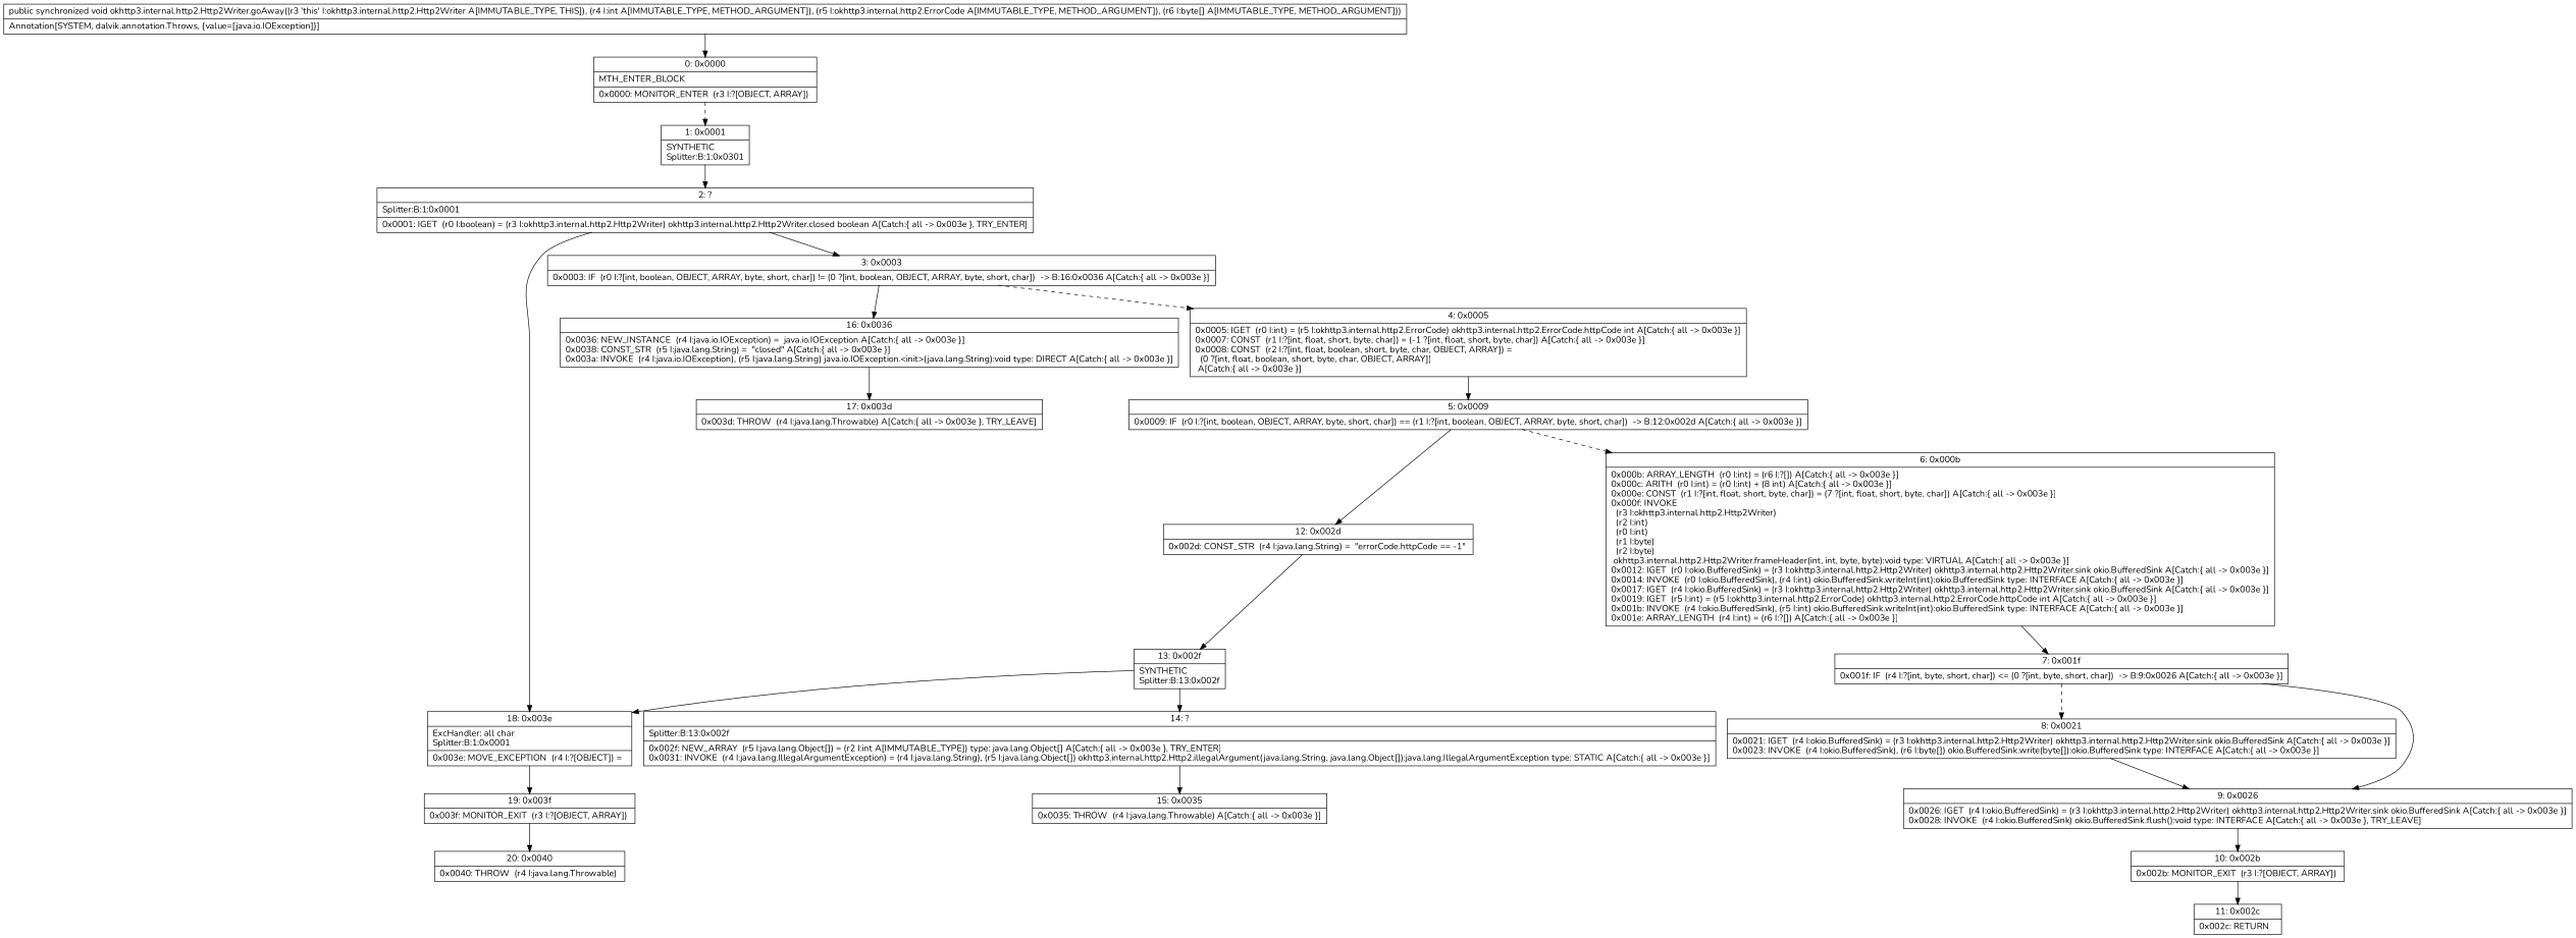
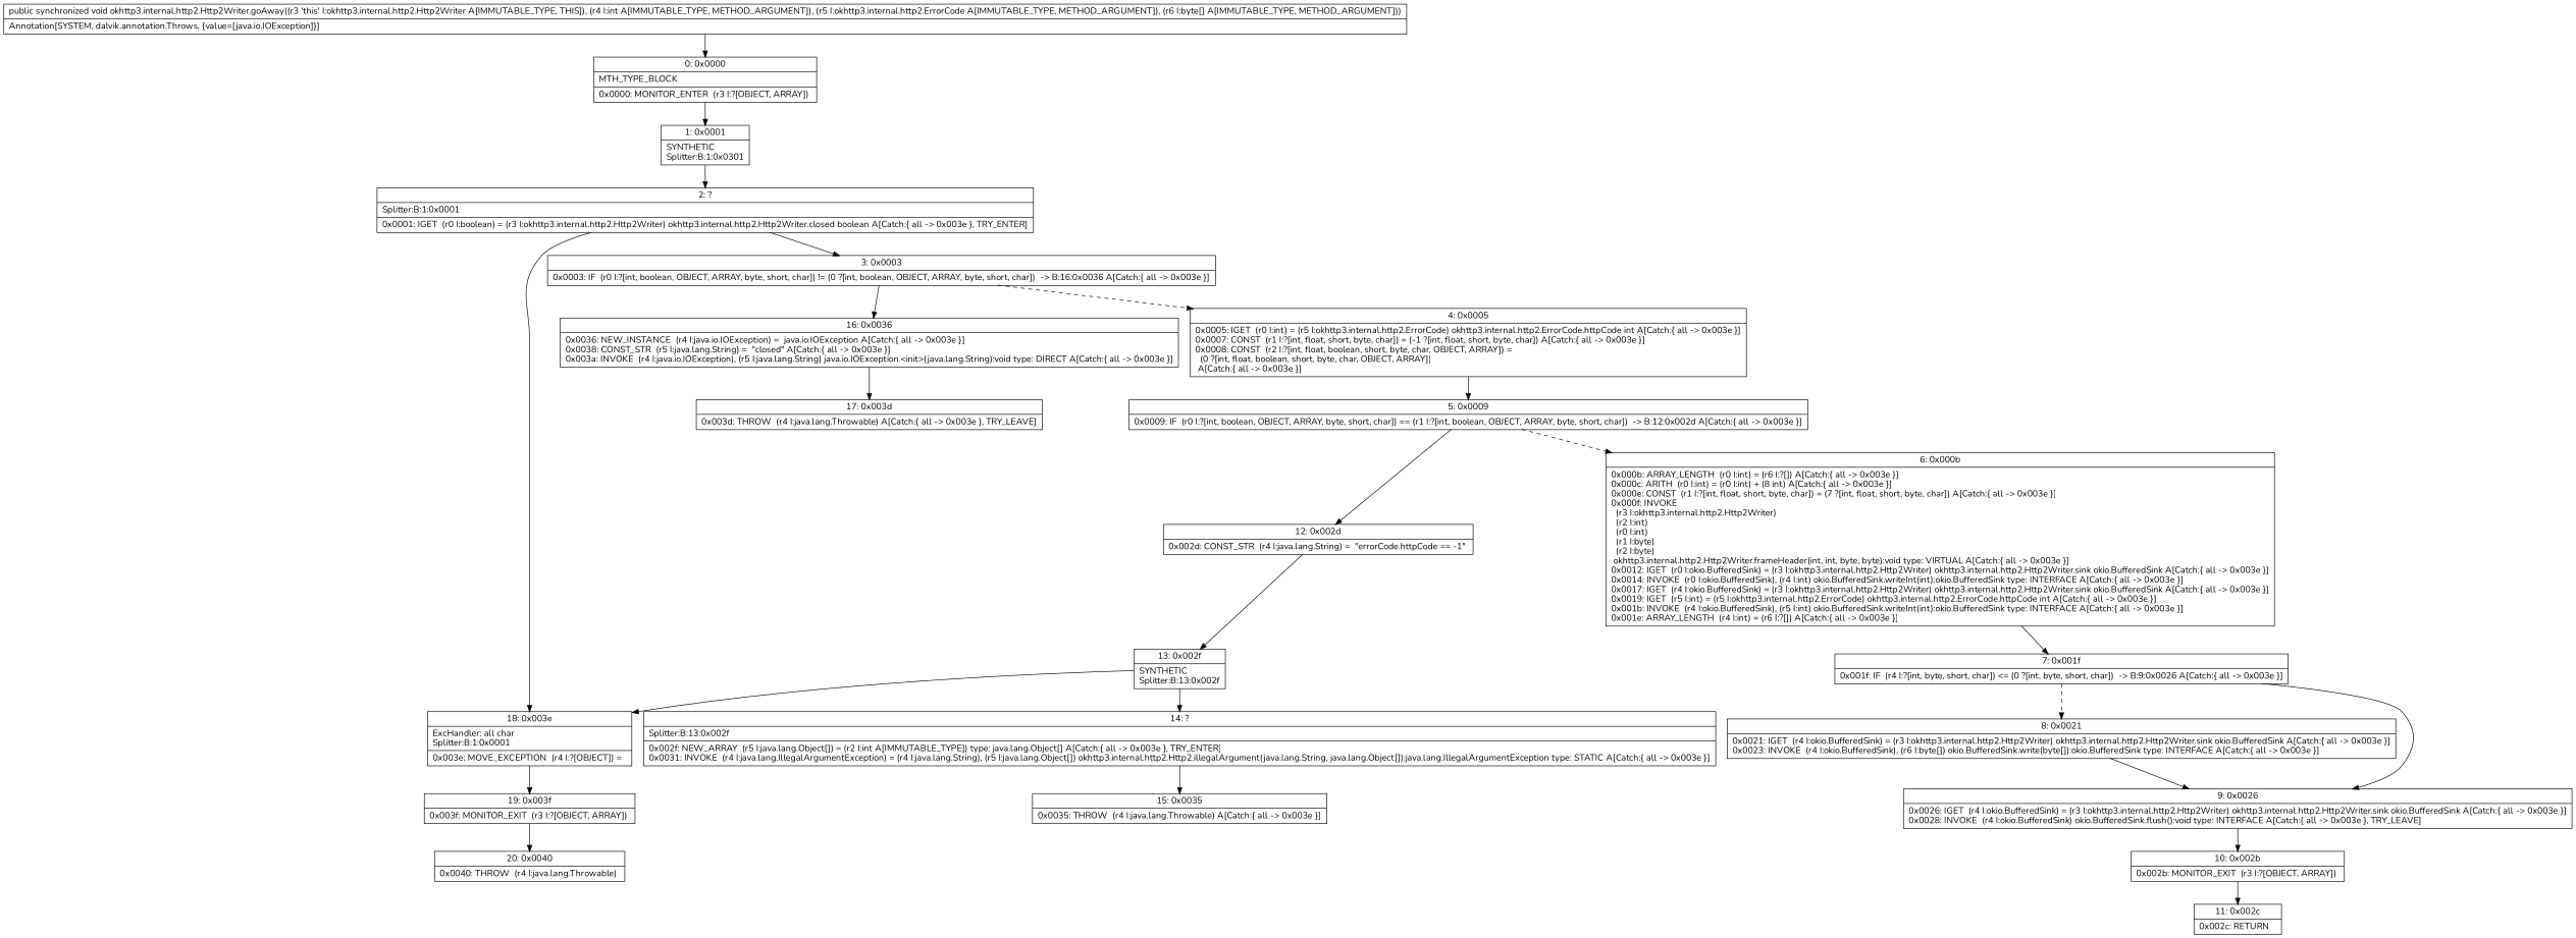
  digraph {
    fontname=Nunito
    node [fontname=Nunito shape=record]
    edge [fontname=Nunito]
-   n1 [label="{0\:\ 0x0000|MTH_ENTER_BLOCK\l|0x0000: MONITOR_ENTER  (r3 I:?[OBJECT, ARRAY]) \l}"]
+   n1 [label="{0\:\ 0x0000|MTH_TYPE_BLOCK\l|0x0000: MONITOR_ENTER  (r3 I:?[OBJECT, ARRAY]) \l}"]
    n2 [label="{1\:\ 0x0001|SYNTHETIC\lSplitter:B:1:0x0301\l}"]
    n3 [label="{2\:\ ?|Splitter:B:1:0x0001\l|0x0001: IGET  (r0 I:boolean) = (r3 I:okhttp3.internal.http2.Http2Writer) okhttp3.internal.http2.Http2Writer.closed boolean A[Catch:\{ all \-\> 0x003e \}, TRY_ENTER]\l}"]
    n4 [label="{18\:\ 0x003e|ExcHandler: all char\lSplitter:B:1:0x0001\l|0x003e: MOVE_EXCEPTION  (r4 I:?[OBJECT]) =  \l}"]
    n5 [label="{3\:\ 0x0003|0x0003: IF  (r0 I:?[int, boolean, OBJECT, ARRAY, byte, short, char]) != (0 ?[int, boolean, OBJECT, ARRAY, byte, short, char])  \-\> B:16:0x0036 A[Catch:\{ all \-\> 0x003e \}]\l}"]
    n6 [label="{19\:\ 0x003f|0x003f: MONITOR_EXIT  (r3 I:?[OBJECT, ARRAY]) \l}"]
    n7 [label="{4\:\ 0x0005|0x0005: IGET  (r0 I:int) = (r5 I:okhttp3.internal.http2.ErrorCode) okhttp3.internal.http2.ErrorCode.httpCode int A[Catch:\{ all \-\> 0x003e \}]\l0x0007: CONST  (r1 I:?[int, float, short, byte, char]) = (\-1 ?[int, float, short, byte, char]) A[Catch:\{ all \-\> 0x003e \}]\l0x0008: CONST  (r2 I:?[int, float, boolean, short, byte, char, OBJECT, ARRAY]) = \l  (0 ?[int, float, boolean, short, byte, char, OBJECT, ARRAY])\l A[Catch:\{ all \-\> 0x003e \}]\l}"]
    n8 [label="{16\:\ 0x0036|0x0036: NEW_INSTANCE  (r4 I:java.io.IOException) =  java.io.IOException A[Catch:\{ all \-\> 0x003e \}]\l0x0038: CONST_STR  (r5 I:java.lang.String) =  \"closed\" A[Catch:\{ all \-\> 0x003e \}]\l0x003a: INVOKE  (r4 I:java.io.IOException), (r5 I:java.lang.String) java.io.IOException.\<init\>(java.lang.String):void type: DIRECT A[Catch:\{ all \-\> 0x003e \}]\l}"]
    n9 [label="{5\:\ 0x0009|0x0009: IF  (r0 I:?[int, boolean, OBJECT, ARRAY, byte, short, char]) == (r1 I:?[int, boolean, OBJECT, ARRAY, byte, short, char])  \-\> B:12:0x002d A[Catch:\{ all \-\> 0x003e \}]\l}"]
    n10 [label="{17\:\ 0x003d|0x003d: THROW  (r4 I:java.lang.Throwable) A[Catch:\{ all \-\> 0x003e \}, TRY_LEAVE]\l}"]
    n11 [label="{6\:\ 0x000b|0x000b: ARRAY_LENGTH  (r0 I:int) = (r6 I:?[]) A[Catch:\{ all \-\> 0x003e \}]\l0x000c: ARITH  (r0 I:int) = (r0 I:int) + (8 int) A[Catch:\{ all \-\> 0x003e \}]\l0x000e: CONST  (r1 I:?[int, float, short, byte, char]) = (7 ?[int, float, short, byte, char]) A[Catch:\{ all \-\> 0x003e \}]\l0x000f: INVOKE  \l  (r3 I:okhttp3.internal.http2.Http2Writer)\l  (r2 I:int)\l  (r0 I:int)\l  (r1 I:byte)\l  (r2 I:byte)\l okhttp3.internal.http2.Http2Writer.frameHeader(int, int, byte, byte):void type: VIRTUAL A[Catch:\{ all \-\> 0x003e \}]\l0x0012: IGET  (r0 I:okio.BufferedSink) = (r3 I:okhttp3.internal.http2.Http2Writer) okhttp3.internal.http2.Http2Writer.sink okio.BufferedSink A[Catch:\{ all \-\> 0x003e \}]\l0x0014: INVOKE  (r0 I:okio.BufferedSink), (r4 I:int) okio.BufferedSink.writeInt(int):okio.BufferedSink type: INTERFACE A[Catch:\{ all \-\> 0x003e \}]\l0x0017: IGET  (r4 I:okio.BufferedSink) = (r3 I:okhttp3.internal.http2.Http2Writer) okhttp3.internal.http2.Http2Writer.sink okio.BufferedSink A[Catch:\{ all \-\> 0x003e \}]\l0x0019: IGET  (r5 I:int) = (r5 I:okhttp3.internal.http2.ErrorCode) okhttp3.internal.http2.ErrorCode.httpCode int A[Catch:\{ all \-\> 0x003e \}]\l0x001b: INVOKE  (r4 I:okio.BufferedSink), (r5 I:int) okio.BufferedSink.writeInt(int):okio.BufferedSink type: INTERFACE A[Catch:\{ all \-\> 0x003e \}]\l0x001e: ARRAY_LENGTH  (r4 I:int) = (r6 I:?[]) A[Catch:\{ all \-\> 0x003e \}]\l}"]
    n12 [label="{12\:\ 0x002d|0x002d: CONST_STR  (r4 I:java.lang.String) =  \"errorCode.httpCode == \-1\" \l}"]
    n13 [label="{7\:\ 0x001f|0x001f: IF  (r4 I:?[int, byte, short, char]) \<= (0 ?[int, byte, short, char])  \-\> B:9:0x0026 A[Catch:\{ all \-\> 0x003e \}]\l}"]
    n14 [label="{13\:\ 0x002f|SYNTHETIC\lSplitter:B:13:0x002f\l}"]
    n15 [label="{8\:\ 0x0021|0x0021: IGET  (r4 I:okio.BufferedSink) = (r3 I:okhttp3.internal.http2.Http2Writer) okhttp3.internal.http2.Http2Writer.sink okio.BufferedSink A[Catch:\{ all \-\> 0x003e \}]\l0x0023: INVOKE  (r4 I:okio.BufferedSink), (r6 I:byte[]) okio.BufferedSink.write(byte[]):okio.BufferedSink type: INTERFACE A[Catch:\{ all \-\> 0x003e \}]\l}"]
    n16 [label="{9\:\ 0x0026|0x0026: IGET  (r4 I:okio.BufferedSink) = (r3 I:okhttp3.internal.http2.Http2Writer) okhttp3.internal.http2.Http2Writer.sink okio.BufferedSink A[Catch:\{ all \-\> 0x003e \}]\l0x0028: INVOKE  (r4 I:okio.BufferedSink) okio.BufferedSink.flush():void type: INTERFACE A[Catch:\{ all \-\> 0x003e \}, TRY_LEAVE]\l}"]
    n17 [label="{10\:\ 0x002b|0x002b: MONITOR_EXIT  (r3 I:?[OBJECT, ARRAY]) \l}"]
    n18 [label="{11\:\ 0x002c|0x002c: RETURN   \l}"]
    n19 [label="{14\:\ ?|Splitter:B:13:0x002f\l|0x002f: NEW_ARRAY  (r5 I:java.lang.Object[]) = (r2 I:int A[IMMUTABLE_TYPE]) type: java.lang.Object[] A[Catch:\{ all \-\> 0x003e \}, TRY_ENTER]\l0x0031: INVOKE  (r4 I:java.lang.IllegalArgumentException) = (r4 I:java.lang.String), (r5 I:java.lang.Object[]) okhttp3.internal.http2.Http2.illegalArgument(java.lang.String, java.lang.Object[]):java.lang.IllegalArgumentException type: STATIC A[Catch:\{ all \-\> 0x003e \}]\l}"]
    n20 [label="{15\:\ 0x0035|0x0035: THROW  (r4 I:java.lang.Throwable) A[Catch:\{ all \-\> 0x003e \}]\l}"]
    n21 [label="{20\:\ 0x0040|0x0040: THROW  (r4 I:java.lang.Throwable) \l}"]
    n22 [label="{public synchronized void okhttp3.internal.http2.Http2Writer.goAway((r3 'this' I:okhttp3.internal.http2.Http2Writer A[IMMUTABLE_TYPE, THIS]), (r4 I:int A[IMMUTABLE_TYPE, METHOD_ARGUMENT]), (r5 I:okhttp3.internal.http2.ErrorCode A[IMMUTABLE_TYPE, METHOD_ARGUMENT]), (r6 I:byte[] A[IMMUTABLE_TYPE, METHOD_ARGUMENT]))  | Annotation[SYSTEM, dalvik.annotation.Throws, \{value=[java.io.IOException]\}]\l}"]
-   n1 -> n2 [style=dashed]
+   n1 -> n2
    n2 -> n3
    n3 -> n4
    n3 -> n5
    n4 -> n6
    n5 -> n7 [style=dashed]
    n5 -> n8
    n6 -> n21
    n7 -> n9
    n8 -> n10
    n9 -> n11 [style=dashed]
    n9 -> n12
    n11 -> n13
    n12 -> n14
    n13 -> n15 [style=dashed]
    n13 -> n16
    n14 -> n4
    n14 -> n19
    n15 -> n16
    n16 -> n17
    n17 -> n18
    n19 -> n20
    n22 -> n1
  }
